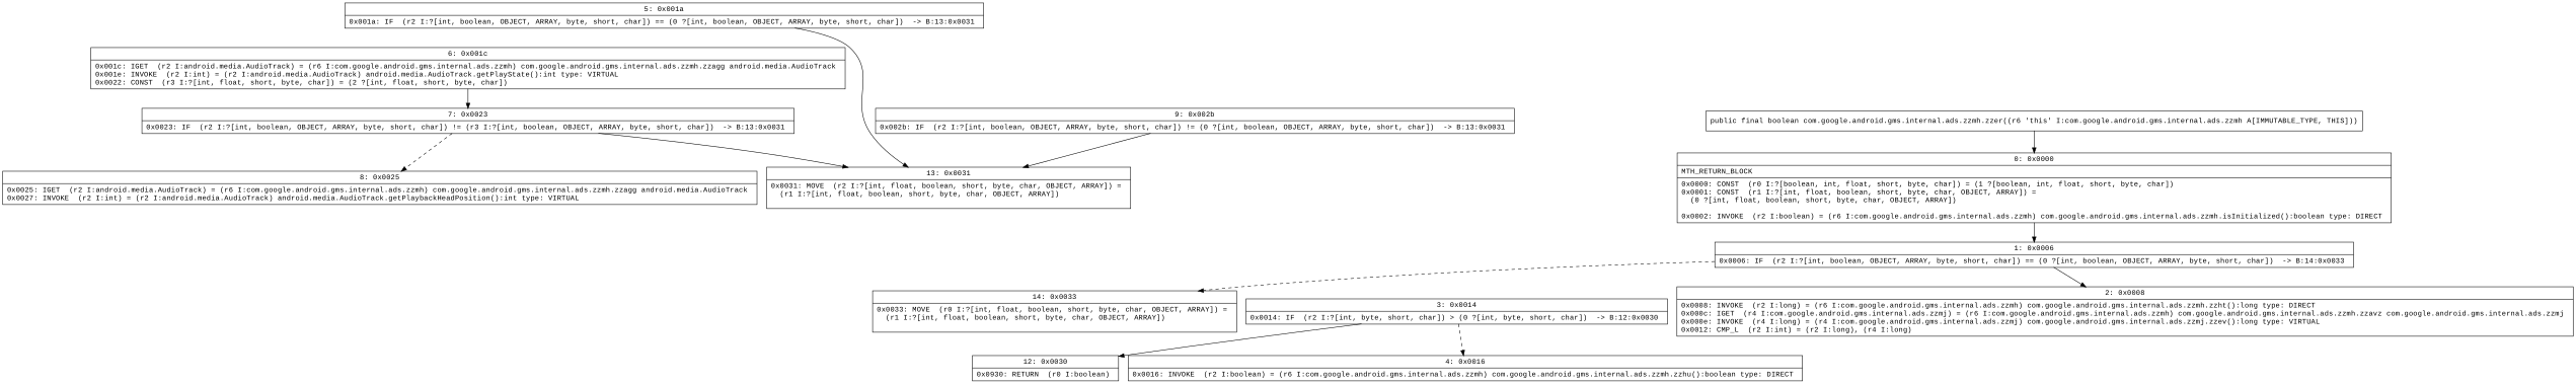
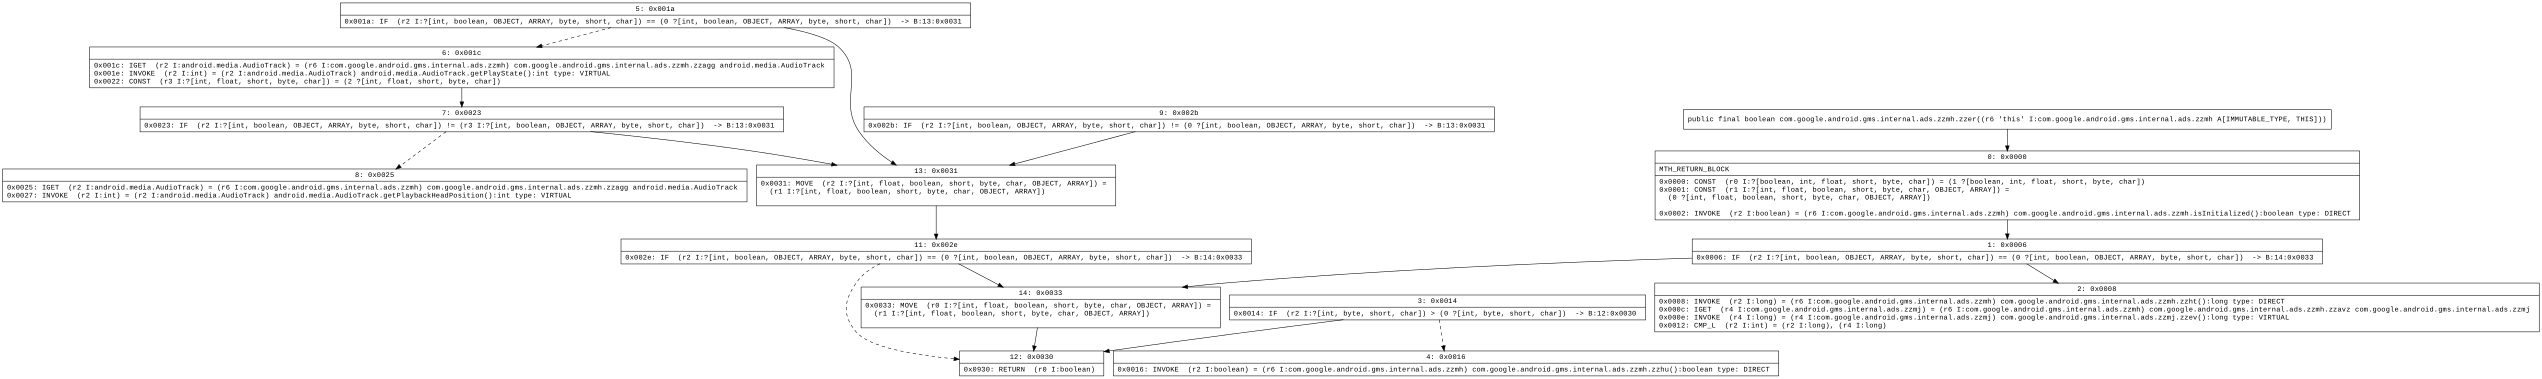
  digraph {
    fontname="Liberation Mono"
    node [fontname="Liberation Mono" shape=record]
    edge [fontname="Liberation Mono"]
    n1 [label="{0\:\ 0x0000|MTH_RETURN_BLOCK\l|0x0000: CONST  (r0 I:?[boolean, int, float, short, byte, char]) = (1 ?[boolean, int, float, short, byte, char]) \l0x0001: CONST  (r1 I:?[int, float, boolean, short, byte, char, OBJECT, ARRAY]) = \l  (0 ?[int, float, boolean, short, byte, char, OBJECT, ARRAY])\l \l0x0002: INVOKE  (r2 I:boolean) = (r6 I:com.google.android.gms.internal.ads.zzmh) com.google.android.gms.internal.ads.zzmh.isInitialized():boolean type: DIRECT \l}"]
    n2 [label="{1\:\ 0x0006|0x0006: IF  (r2 I:?[int, boolean, OBJECT, ARRAY, byte, short, char]) == (0 ?[int, boolean, OBJECT, ARRAY, byte, short, char])  \-\> B:14:0x0033 \l}"]
    n3 [label="{2\:\ 0x0008|0x0008: INVOKE  (r2 I:long) = (r6 I:com.google.android.gms.internal.ads.zzmh) com.google.android.gms.internal.ads.zzmh.zzht():long type: DIRECT \l0x000c: IGET  (r4 I:com.google.android.gms.internal.ads.zzmj) = (r6 I:com.google.android.gms.internal.ads.zzmh) com.google.android.gms.internal.ads.zzmh.zzavz com.google.android.gms.internal.ads.zzmj \l0x000e: INVOKE  (r4 I:long) = (r4 I:com.google.android.gms.internal.ads.zzmj) com.google.android.gms.internal.ads.zzmj.zzev():long type: VIRTUAL \l0x0012: CMP_L  (r2 I:int) = (r2 I:long), (r4 I:long) \l}"]
    n4 [label="{14\:\ 0x0033|0x0033: MOVE  (r0 I:?[int, float, boolean, short, byte, char, OBJECT, ARRAY]) = \l  (r1 I:?[int, float, boolean, short, byte, char, OBJECT, ARRAY])\l \l}"]
    n5 [label="{12\:\ 0x0030|0x0930: RETURN  (r0 I:boolean) \l}"]
    n6 [label="{3\:\ 0x0014|0x0014: IF  (r2 I:?[int, byte, short, char]) \> (0 ?[int, byte, short, char])  \-\> B:12:0x0030 \l}"]
    n7 [label="{4\:\ 0x0016|0x0016: INVOKE  (r2 I:boolean) = (r6 I:com.google.android.gms.internal.ads.zzmh) com.google.android.gms.internal.ads.zzmh.zzhu():boolean type: DIRECT \l}"]
    n8 [label="{5\:\ 0x001a|0x001a: IF  (r2 I:?[int, boolean, OBJECT, ARRAY, byte, short, char]) == (0 ?[int, boolean, OBJECT, ARRAY, byte, short, char])  \-\> B:13:0x0031 \l}"]
    n9 [label="{6\:\ 0x001c|0x001c: IGET  (r2 I:android.media.AudioTrack) = (r6 I:com.google.android.gms.internal.ads.zzmh) com.google.android.gms.internal.ads.zzmh.zzagg android.media.AudioTrack \l0x001e: INVOKE  (r2 I:int) = (r2 I:android.media.AudioTrack) android.media.AudioTrack.getPlayState():int type: VIRTUAL \l0x0022: CONST  (r3 I:?[int, float, short, byte, char]) = (2 ?[int, float, short, byte, char]) \l}"]
    n10 [label="{13\:\ 0x0031|0x0031: MOVE  (r2 I:?[int, float, boolean, short, byte, char, OBJECT, ARRAY]) = \l  (r1 I:?[int, float, boolean, short, byte, char, OBJECT, ARRAY])\l \l}"]
    n11 [label="{7\:\ 0x0023|0x0023: IF  (r2 I:?[int, boolean, OBJECT, ARRAY, byte, short, char]) != (r3 I:?[int, boolean, OBJECT, ARRAY, byte, short, char])  \-\> B:13:0x0031 \l}"]
+   n12 [label="{11\:\ 0x002e|0x002e: IF  (r2 I:?[int, boolean, OBJECT, ARRAY, byte, short, char]) == (0 ?[int, boolean, OBJECT, ARRAY, byte, short, char])  \-\> B:14:0x0033 \l}"]
    n13 [label="{8\:\ 0x0025|0x0025: IGET  (r2 I:android.media.AudioTrack) = (r6 I:com.google.android.gms.internal.ads.zzmh) com.google.android.gms.internal.ads.zzmh.zzagg android.media.AudioTrack \l0x0027: INVOKE  (r2 I:int) = (r2 I:android.media.AudioTrack) android.media.AudioTrack.getPlaybackHeadPosition():int type: VIRTUAL \l}"]
    n14 [label="{9\:\ 0x002b|0x002b: IF  (r2 I:?[int, boolean, OBJECT, ARRAY, byte, short, char]) != (0 ?[int, boolean, OBJECT, ARRAY, byte, short, char])  \-\> B:13:0x0031 \l}"]
    n15 [label="{public final boolean com.google.android.gms.internal.ads.zzmh.zzer((r6 'this' I:com.google.android.gms.internal.ads.zzmh A[IMMUTABLE_TYPE, THIS])) }"]
    n1 -> n2
    n2 -> n3 [style=solid]
-   n2 -> n4 [style=dashed]
+   n2 -> n4
+   n4 -> n5
    n6 -> n5
    n6 -> n7 [style=dashed]
+   n8 -> n9 [style=dashed]
    n8 -> n10
    n9 -> n11
+   n10 -> n12
    n11 -> n10
    n11 -> n13 [style=dashed]
+   n12 -> n4
+   n12 -> n5 [style=dashed]
    n14 -> n10
    n15 -> n1
  }
